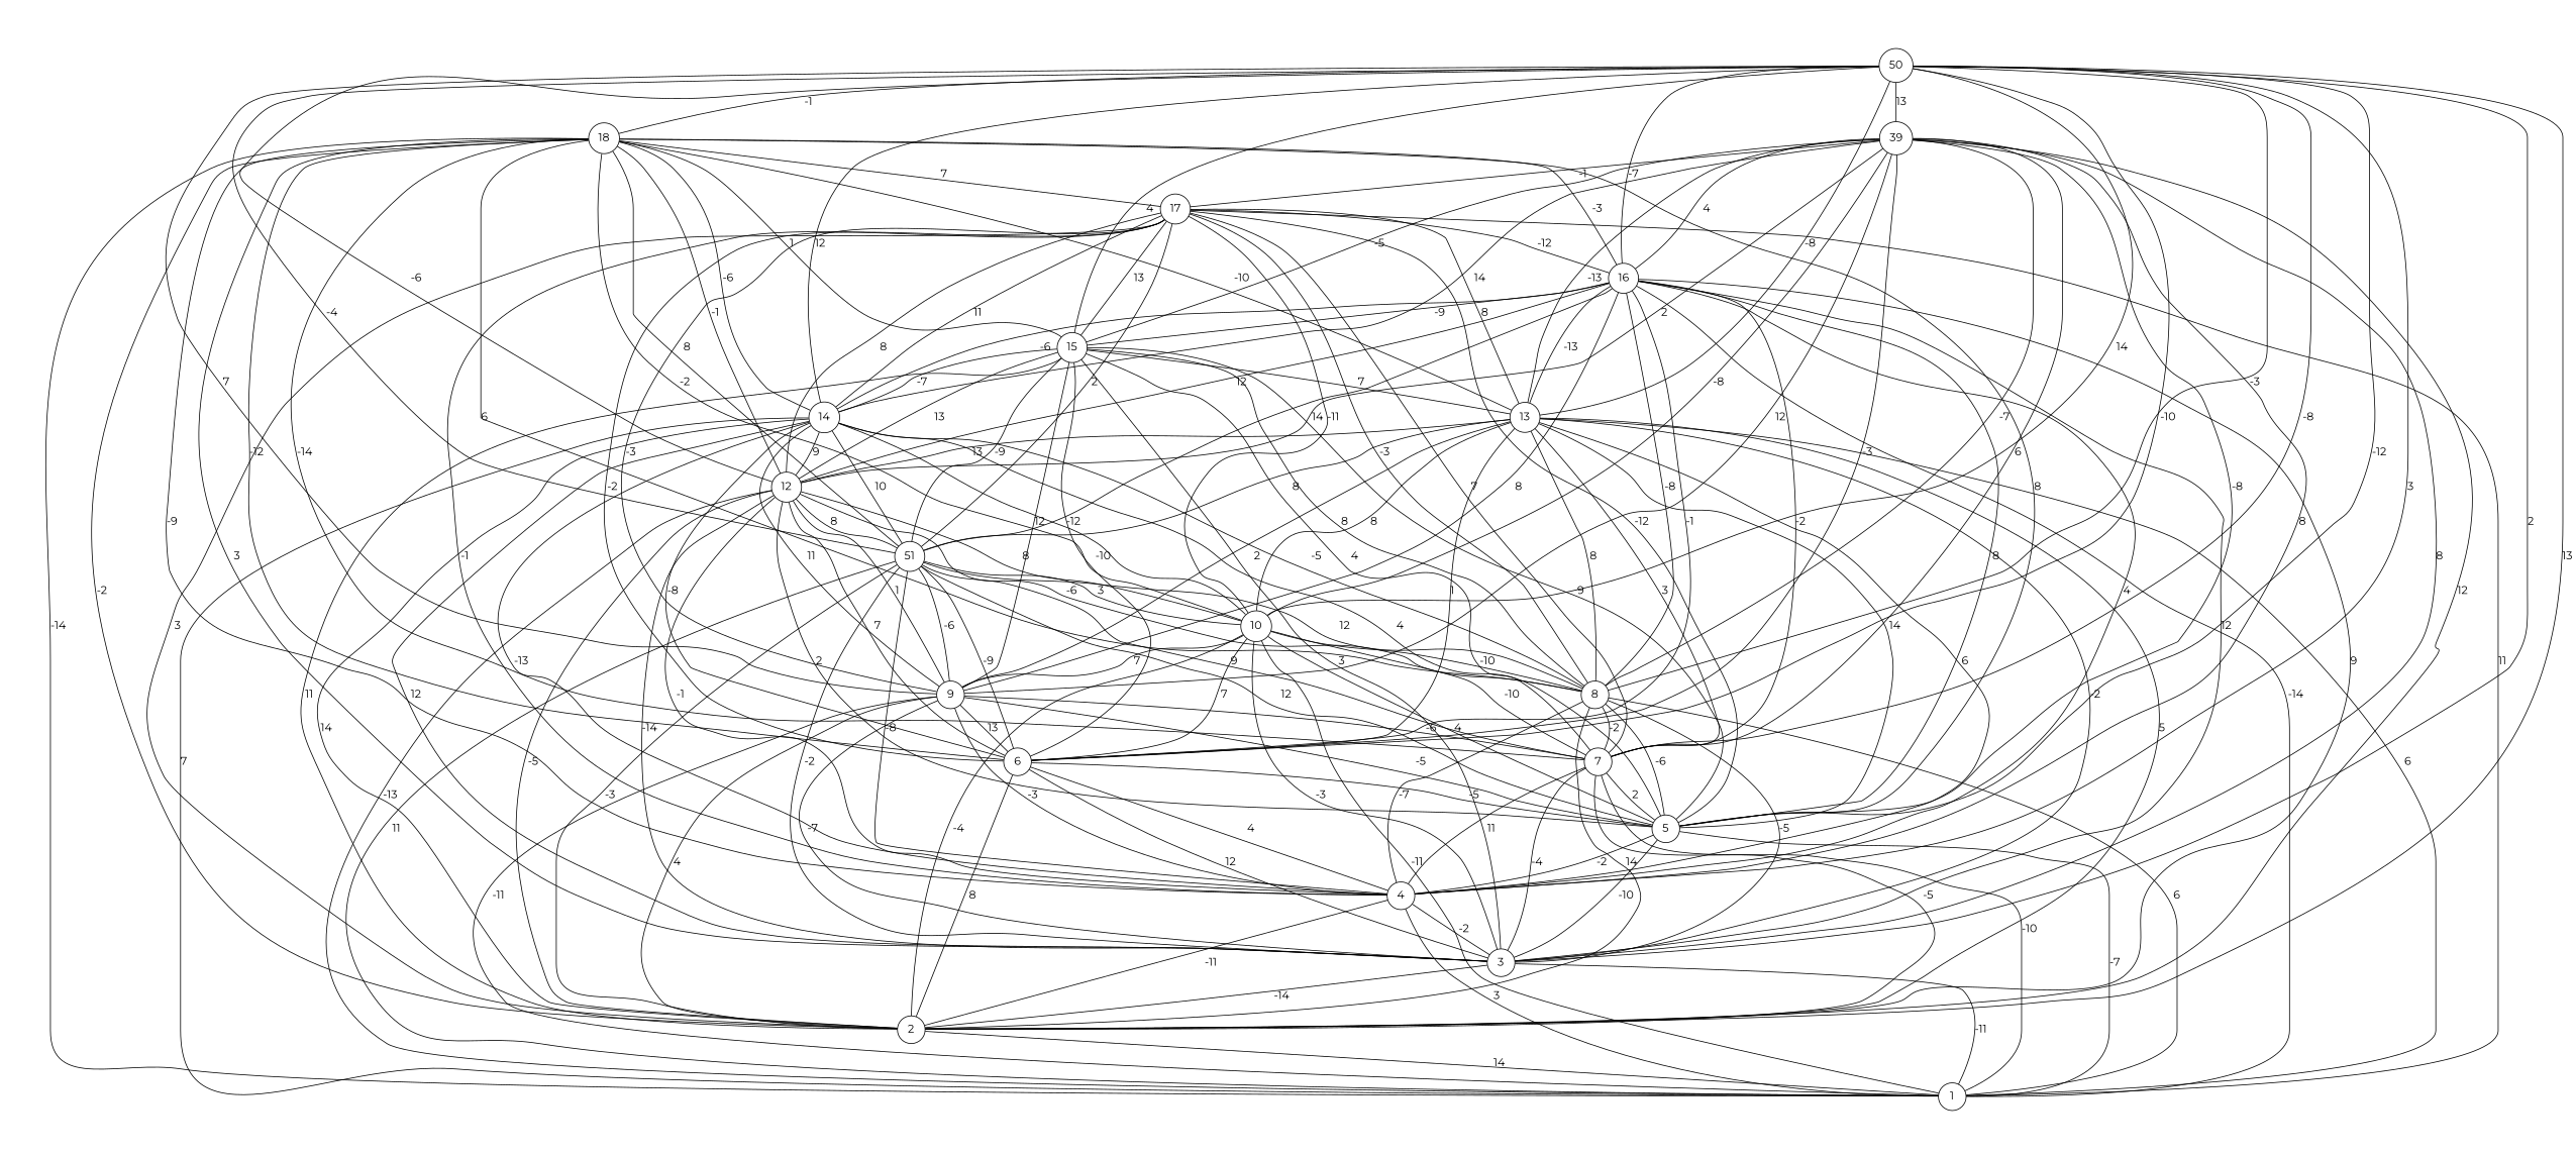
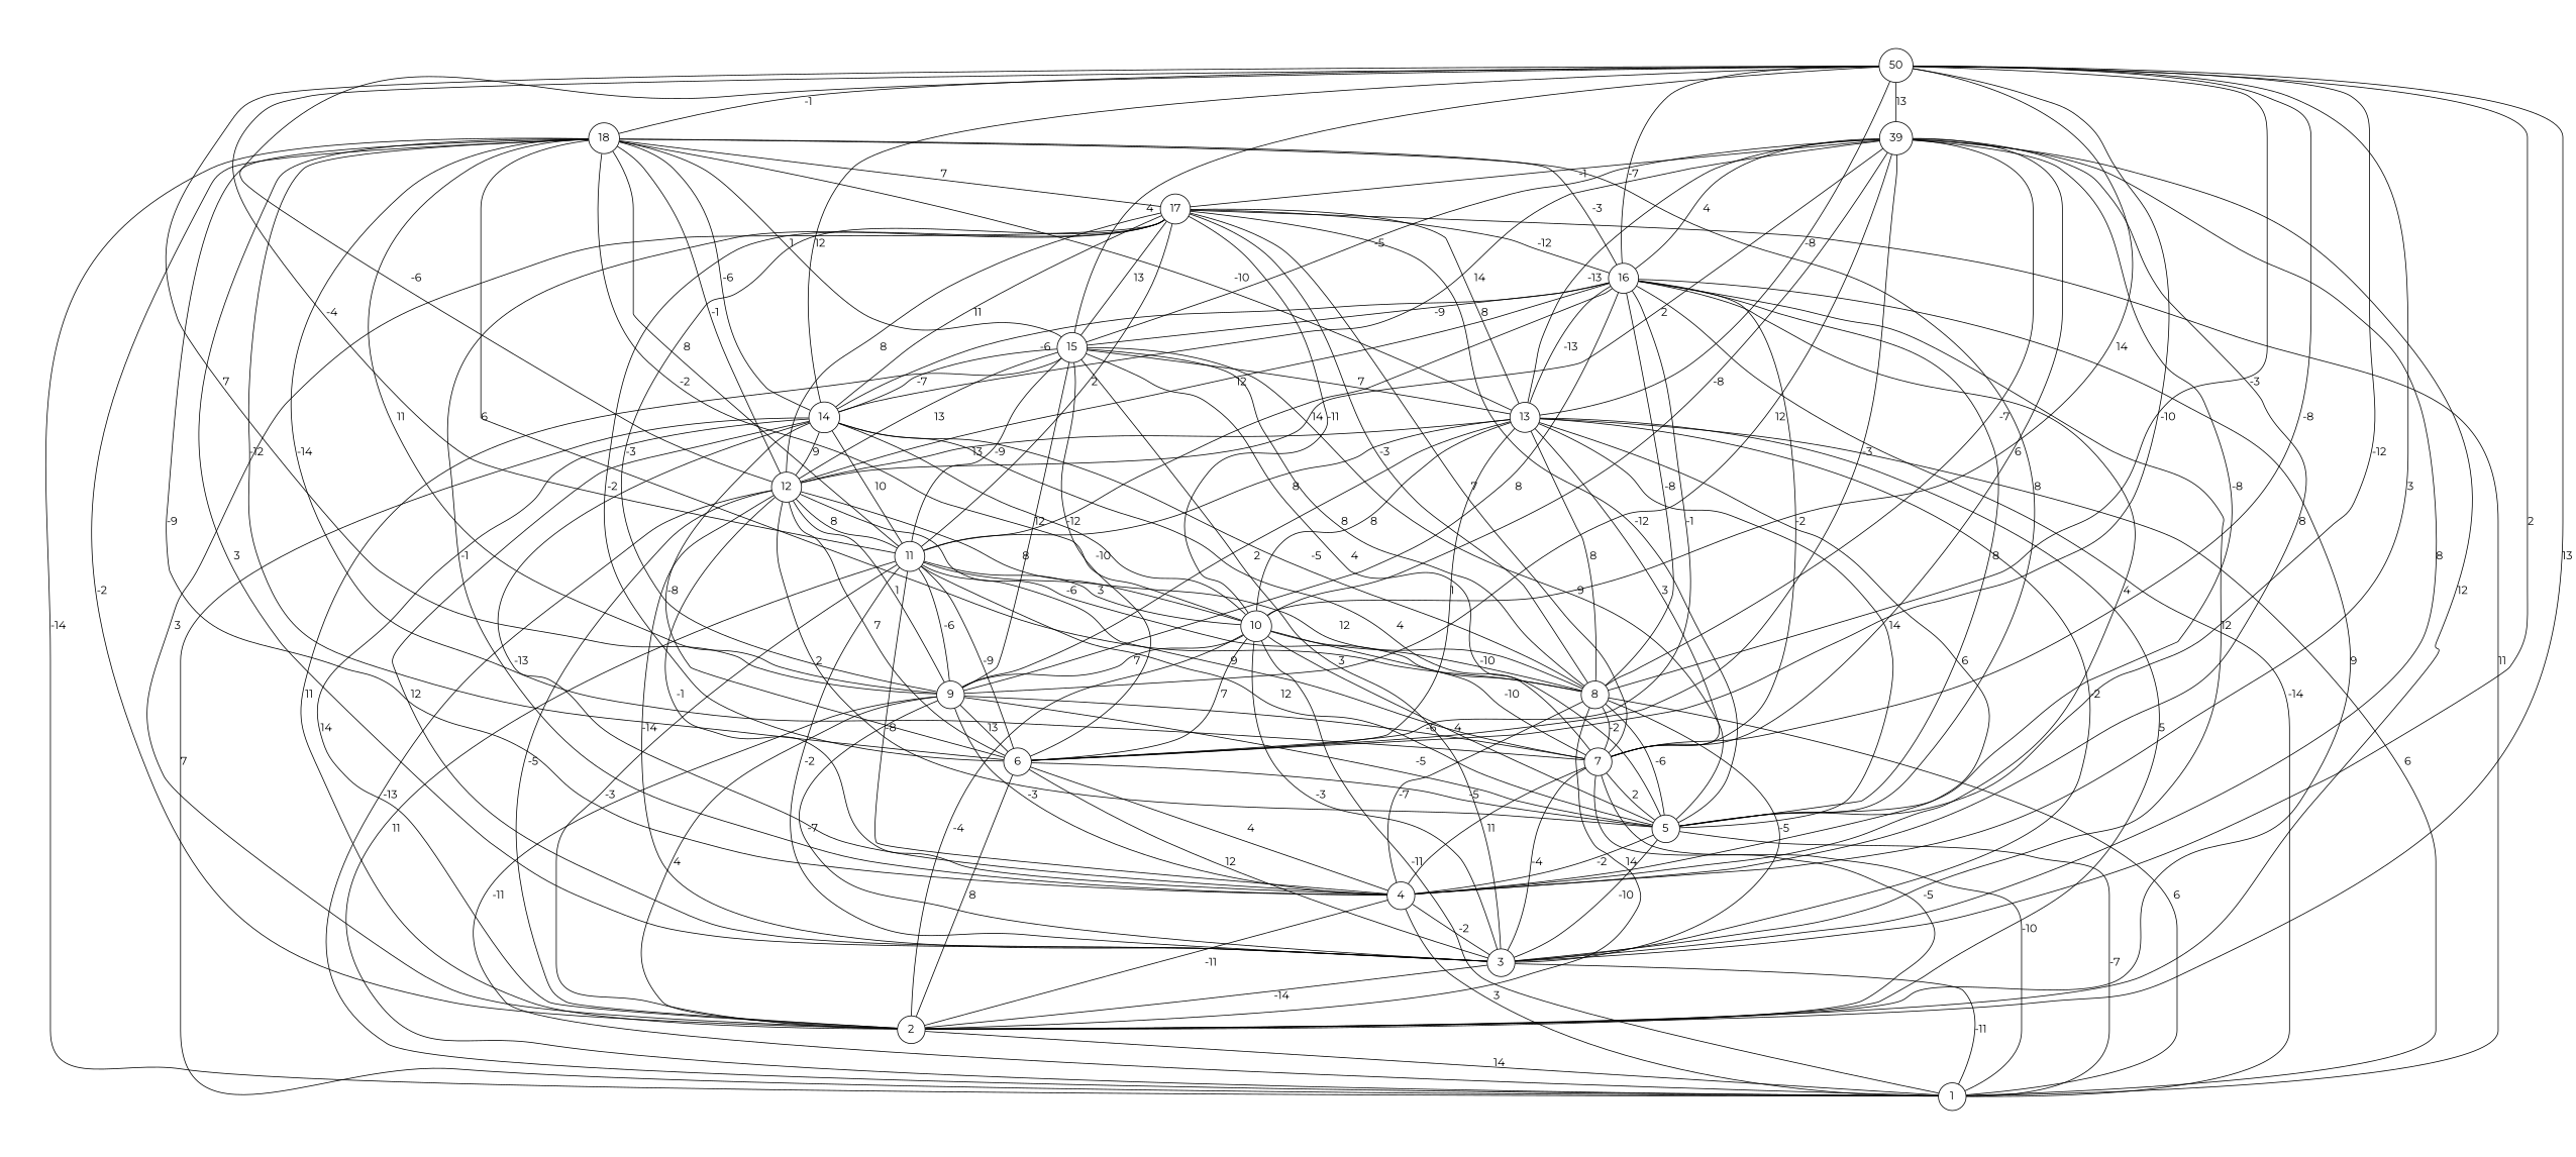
  graph {
    fontname=Montserrat
    node [fontname=Montserrat shape=circle]
    edge [fontname=Montserrat]
    n1 [label=50]
    2
    3
    4
    5
    6
    7
    8
    9
    10
-   11 [label=51]
+   11
    12
    13
    14
    15
    16
    18
    n18 [label=39]
    1
    17
    n1 -- 2 [label=13]
    n1 -- 3 [label=2]
    n1 -- 4 [label=3]
    n1 -- 5 [label=-12]
    n1 -- 6 [label=-10]
    n1 -- 7 [label=-8]
    n1 -- 8 [label=-3]
    n1 -- 9 [label=7]
    n1 -- 10 [label=14]
    n1 -- 11 [label=-4]
    n1 -- 12 [label=-6]
    n1 -- 13 [label=-8]
    n1 -- 14 [label=12]
    n1 -- 15 [label=4]
    n1 -- 16 [label=-7]
    n1 -- 18 [label=-1]
    n1 -- n18 [label=13]
    2 -- 1 [label=14]
    3 -- 2 [label=-14]
    3 -- 1 [label=-11]
    4 -- 2 [label=-11]
    4 -- 3 [label=-2]
    4 -- 1 [label=3]
    5 -- 3 [label=-10]
    5 -- 4 [label=-2]
    5 -- 1 [label=-7]
    6 -- 2 [label=8]
    6 -- 3 [label=12]
    6 -- 4 [label=4]
    6 -- 5 [label=-5]
    7 -- 2 [label=-5]
    7 -- 3 [label=-4]
    7 -- 4 [label=11]
    7 -- 5 [label=2]
    7 -- 1 [label=-10]
    8 -- 2 [label=14]
    8 -- 3 [label=-5]
    8 -- 4 [label=-7]
    8 -- 5 [label=-6]
    8 -- 7 [label=-2]
    8 -- 1 [label=6]
    9 -- 2 [label=4]
    9 -- 3 [label=-7]
    9 -- 4 [label=-3]
    9 -- 5 [label=-5]
    9 -- 6 [label=13]
    9 -- 7 [label=-6]
    9 -- 1 [label=-11]
    10 -- 2 [label=-4]
    10 -- 3 [label=-3]
    10 -- 5 [label=4]
    10 -- 6 [label=7]
    10 -- 7 [label=-10]
    10 -- 8 [label=-10]
    10 -- 9 [label=7]
    10 -- 1 [label=-11]
    11 -- 2 [label=-3]
    11 -- 3 [label=-2]
    11 -- 4 [label=-8]
    11 -- 5 [label=12]
    11 -- 6 [label=-9]
    11 -- 7 [label=9]
    11 -- 8 [label=12]
    11 -- 9 [label=-6]
    11 -- 10 [label=3]
    11 -- 1 [label=11]
    12 -- 2 [label=-5]
    12 -- 3 [label=-14]
    12 -- 4 [label=-1]
    12 -- 5 [label=2]
    12 -- 6 [label=7]
    12 -- 8 [label=-6]
    12 -- 9 [label=1]
    12 -- 10 [label=8]
    12 -- 11 [label=8]
    12 -- 1 [label=-13]
    13 -- 2 [label=5]
    13 -- 3 [label=-2]
    13 -- 4 [label=6]
    13 -- 5 [label=14]
    13 -- 6 [label=1]
    13 -- 7 [label=3]
    13 -- 8 [label=8]
    13 -- 9 [label=2]
    13 -- 10 [label=8]
    13 -- 11 [label=8]
    13 -- 12 [label=13]
    13 -- 1 [label=6]
    14 -- 2 [label=14]
    14 -- 3 [label=12]
    14 -- 4 [label=-13]
    14 -- 5 [label=4]
    14 -- 6 [label=-8]
    14 -- 8 [label=-5]
-   14 -- 9 [label=11]
+   18 -- 9 [label=11]
    14 -- 10 [label=-12]
    14 -- 11 [label=10]
    14 -- 12 [label=9]
    14 -- 1 [label=7]
    15 -- 2 [label=11]
    15 -- 3 [label=3]
    15 -- 5 [label=9]
    15 -- 6 [label=-10]
    15 -- 7 [label=4]
    15 -- 8 [label=8]
    15 -- 9 [label=12]
    15 -- 11 [label=-9]
    15 -- 12 [label=13]
    15 -- 13 [label=7]
    15 -- 14 [label=-7]
    16 -- 2 [label=9]
    16 -- 3 [label=12]
    16 -- 4 [label=4]
    16 -- 5 [label=8]
    16 -- 6 [label=-1]
    16 -- 7 [label=-2]
    16 -- 8 [label=-8]
    16 -- 9 [label=8]
    16 -- 11 [label=14]
    16 -- 12 [label=12]
    16 -- 13 [label=-13]
    16 -- 14 [label=-6]
    16 -- 15 [label=-9]
    16 -- 1 [label=-14]
    18 -- 2 [label=-2]
    18 -- 3 [label=3]
    18 -- 4 [label=-9]
    18 -- 5 [label=8]
    18 -- 6 [label=-12]
    18 -- 7 [label=-14]
    18 -- 8 [label=6]
    18 -- 10 [label=-2]
    18 -- 11 [label=8]
    18 -- 12 [label=-1]
    18 -- 13 [label=-10]
    18 -- 14 [label=-6]
    18 -- 15 [label=1]
    18 -- 16 [label=-3]
    18 -- 1 [label=-14]
    18 -- 17 [label=7]
    n18 -- 2 [label=12]
    n18 -- 3 [label=8]
    n18 -- 4 [label=8]
    n18 -- 5 [label=-8]
    n18 -- 6 [label=-3]
    n18 -- 7 [label=6]
    n18 -- 8 [label=-7]
    n18 -- 9 [label=12]
    n18 -- 10 [label=-8]
    n18 -- 12 [label=2]
    n18 -- 13 [label=-13]
    n18 -- 14 [label=14]
    n18 -- 15 [label=-5]
    n18 -- 16 [label=4]
    n18 -- 17 [label=-1]
    17 -- 2 [label=3]
    17 -- 4 [label=-1]
    17 -- 5 [label=-12]
    17 -- 6 [label=-2]
    17 -- 7 [label=7]
    17 -- 8 [label=-3]
    17 -- 9 [label=-3]
    17 -- 10 [label=-11]
    17 -- 11 [label=2]
    17 -- 12 [label=8]
    17 -- 13 [label=8]
    17 -- 14 [label=11]
    17 -- 15 [label=13]
    17 -- 16 [label=-12]
    17 -- 1 [label=11]
  }
